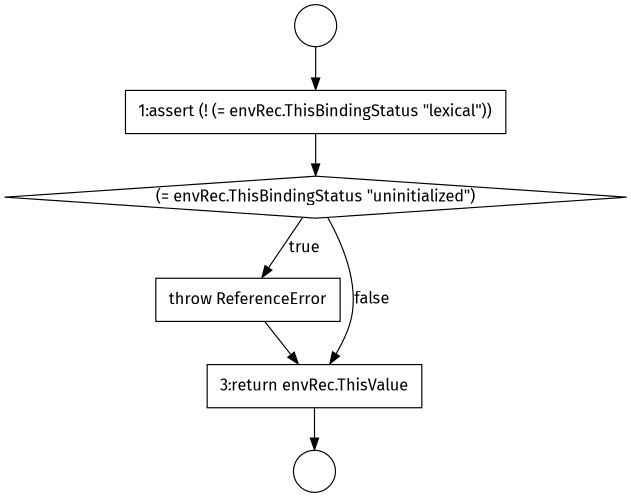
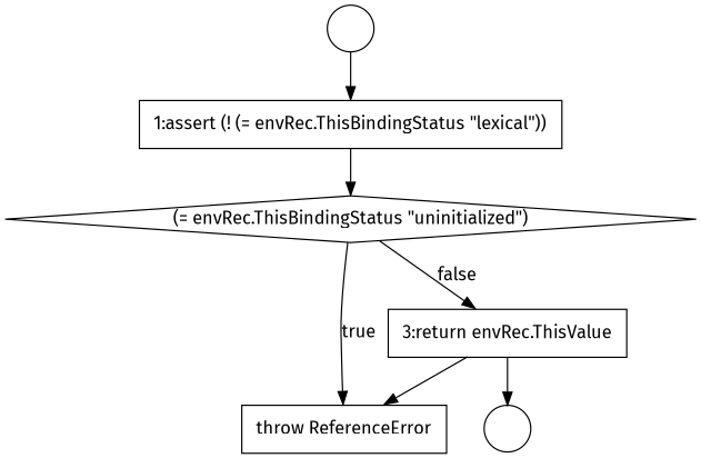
  digraph {
    fontname="Fira Sans"
    node [color=black fillcolor=white shape=none style=filled fontname="Fira Sans"]
    edge [color=black fontname="Fira Sans"]
    n1 [label=<<font color="black">(= envRec.ThisBindingStatus &quot;uninitialized&quot;)</font>> shape=diamond]
    n2 [label=<<font color="black">     <table border="0" cellborder="1" cellspacing="0" cellpadding="10">       <tr><td align="left">throw ReferenceError</td></tr>     </table>   </font>> margin=0]
    n3 [label=<<font color="black">     <table border="0" cellborder="1" cellspacing="0" cellpadding="10">       <tr><td align="left">3:return envRec.ThisValue</td></tr>     </table>   </font>> margin=0]
    n4 [label=" " shape=circle]
    n5 [label=" " shape=circle]
    n6 [label=<<font color="black">     <table border="0" cellborder="1" cellspacing="0" cellpadding="10">       <tr><td align="left">1:assert (! (= envRec.ThisBindingStatus &quot;lexical&quot;))</td></tr>     </table>   </font>> margin=0]
    n1 -> n2 [label=<<font color="black">true</font>>]
    n1 -> n3 [label=<<font color="black">false</font>>]
-   n2 -> n3
+   n3 -> n2
    n3 -> n4
    n5 -> n6
    n6 -> n1
  }
